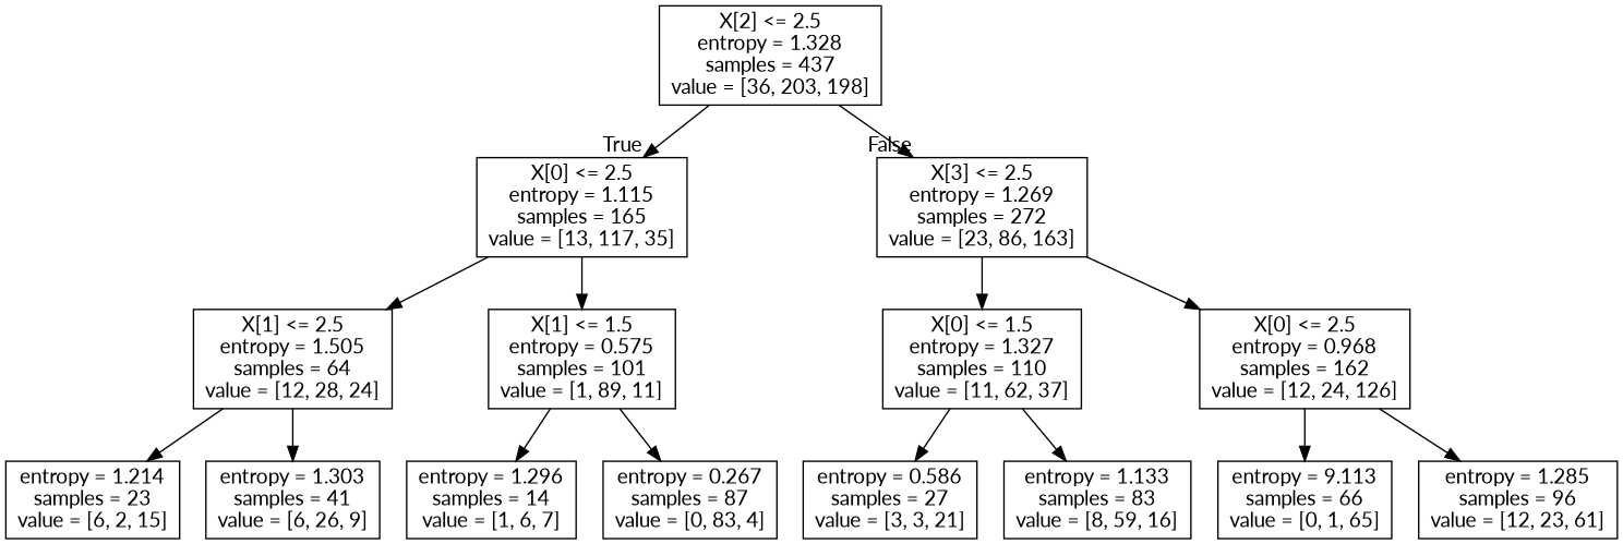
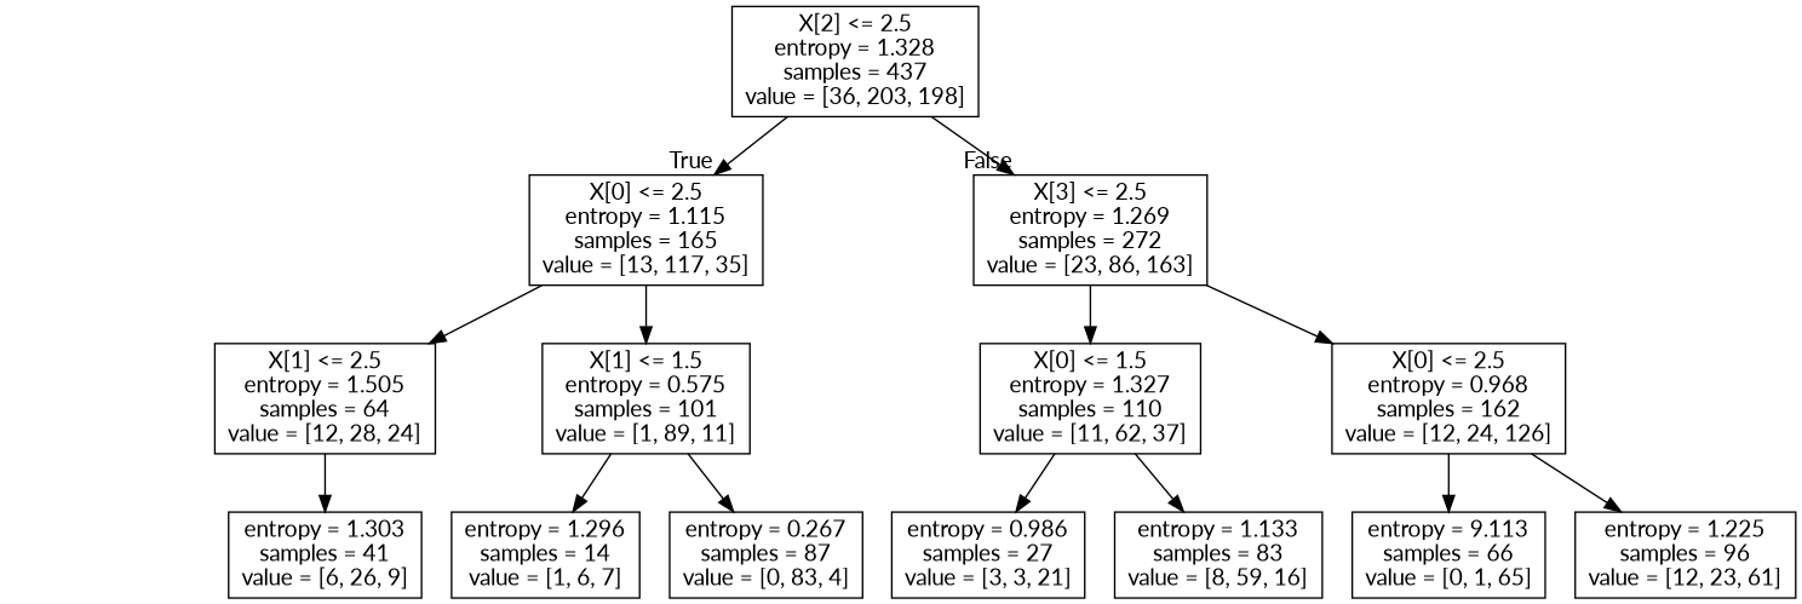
  digraph {
    fontname=Lato
    node [fontname=Lato shape=box]
    edge [fontname=Lato]
    n1 [label="X[2] <= 2.5\nentropy = 1.328\nsamples = 437\nvalue = [36, 203, 198]"]
    n2 [label="X[0] <= 2.5\nentropy = 1.115\nsamples = 165\nvalue = [13, 117, 35]"]
    n3 [label="X[3] <= 2.5\nentropy = 1.269\nsamples = 272\nvalue = [23, 86, 163]"]
    n4 [label="X[1] <= 2.5\nentropy = 1.505\nsamples = 64\nvalue = [12, 28, 24]"]
    n5 [label="X[1] <= 1.5\nentropy = 0.575\nsamples = 101\nvalue = [1, 89, 11]"]
    n6 [label="X[0] <= 1.5\nentropy = 1.327\nsamples = 110\nvalue = [11, 62, 37]"]
    n7 [label="X[0] <= 2.5\nentropy = 0.968\nsamples = 162\nvalue = [12, 24, 126]"]
-   n8 [label="entropy = 1.214\nsamples = 23\nvalue = [6, 2, 15]"]
    n9 [label="entropy = 1.303\nsamples = 41\nvalue = [6, 26, 9]"]
    n10 [label="entropy = 1.296\nsamples = 14\nvalue = [1, 6, 7]"]
    n11 [label="entropy = 0.267\nsamples = 87\nvalue = [0, 83, 4]"]
-   n12 [label="entropy = 0.586\nsamples = 27\nvalue = [3, 3, 21]"]
+   n12 [label="entropy = 0.986\nsamples = 27\nvalue = [3, 3, 21]"]
    n13 [label="entropy = 1.133\nsamples = 83\nvalue = [8, 59, 16]"]
    n14 [label="entropy = 9.113\nsamples = 66\nvalue = [0, 1, 65]"]
-   n15 [label="entropy = 1.285\nsamples = 96\nvalue = [12, 23, 61]"]
+   n15 [label="entropy = 1.225\nsamples = 96\nvalue = [12, 23, 61]"]
    n1 -> n2 [headlabel=True labelangle=45 labeldistance=2.5]
    n1 -> n3 [headlabel=False labelangle=-45 labeldistance=2.5]
    n2 -> n4
    n2 -> n5
    n3 -> n6
    n3 -> n7
-   n4 -> n8
    n4 -> n9
    n5 -> n10
    n5 -> n11
    n6 -> n12
    n6 -> n13
    n7 -> n14
    n7 -> n15
  }
